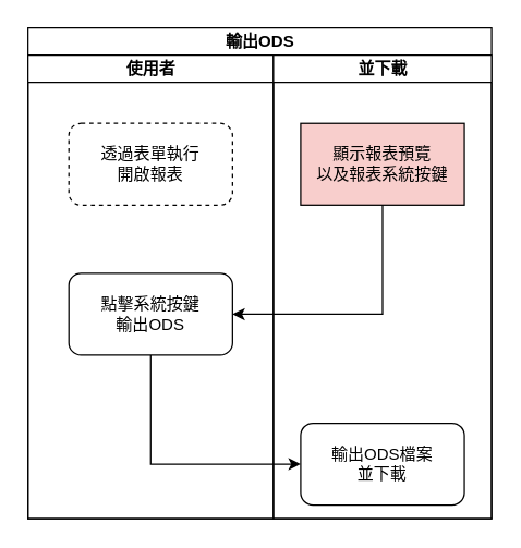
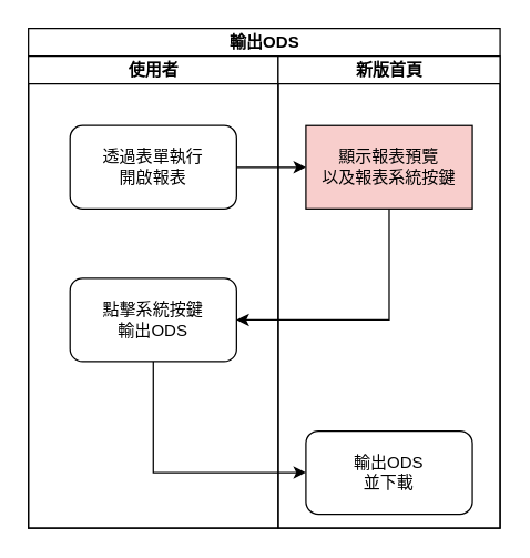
  <mxCell id="0" />
  <mxCell id="1" parent="0" />
  <mxCell id="2" value="輸出ODS" style="swimlane;html=1;childLayout=stackLayout;resizeParent=1;resizeParentMax=0;startSize=20;" vertex="1" parent="1"><mxGeometry x="20" y="20" width="340" height="360" as="geometry" /></mxCell>
  <mxCell id="3" value="使用者" style="swimlane;html=1;startSize=20;" vertex="1" parent="2"><mxGeometry y="20" width="180" height="340" as="geometry" /></mxCell>
- <mxCell id="4" value="透過表單執行&lt;br&gt;開啟報表" style="rounded=1;whiteSpace=wrap;html=1;dashed=1;" vertex="1" parent="3"><mxGeometry x="30" y="50" width="120" height="60" as="geometry" /></mxCell>
+ <mxCell id="4" value="透過表單執行&lt;br&gt;開啟報表" style="rounded=1;whiteSpace=wrap;html=1;" vertex="1" parent="3"><mxGeometry x="30" y="50" width="120" height="60" as="geometry" /></mxCell>
  <mxCell id="5" value="點擊系統按鍵&lt;br&gt;輸出ODS" style="whiteSpace=wrap;html=1;rounded=1;" vertex="1" parent="3"><mxGeometry x="30" y="160" width="120" height="60" as="geometry" /></mxCell>
- <mxCell id="6" value="並下載" style="swimlane;html=1;startSize=20;" vertex="1" parent="2"><mxGeometry x="180" y="20" width="160" height="340" as="geometry" /></mxCell>
+ <mxCell id="6" value="新版首頁" style="swimlane;html=1;startSize=20;" vertex="1" parent="2"><mxGeometry x="180" y="20" width="160" height="340" as="geometry" /></mxCell>
  <mxCell id="7" value="顯示報表預覽&lt;br&gt;以及報表系統按鍵" style="rounded=0;whiteSpace=wrap;html=1;fillColor=#f8cecc;" vertex="1" parent="6"><mxGeometry x="20" y="50" width="120" height="60" as="geometry" /></mxCell>
- <mxCell id="8" value="輸出ODS檔案&lt;br&gt;並下載" style="rounded=1;whiteSpace=wrap;html=1;" vertex="1" parent="6"><mxGeometry x="20" y="270" width="120" height="60" as="geometry" /></mxCell>
+ <mxCell id="8" value="輸出ODS&lt;br&gt;並下載" style="rounded=1;whiteSpace=wrap;html=1;" vertex="1" parent="6"><mxGeometry x="20" y="270" width="120" height="60" as="geometry" /></mxCell>
+ <mxCell id="9" style="edgeStyle=orthogonalEdgeStyle;rounded=0;orthogonalLoop=1;jettySize=auto;html=1;" edge="1" parent="2" source="4" target="7"><mxGeometry relative="1" as="geometry" /></mxCell>
  <mxCell id="10" value="" style="edgeStyle=orthogonalEdgeStyle;rounded=0;orthogonalLoop=1;jettySize=auto;html=1;exitX=0.5;exitY=1;exitDx=0;exitDy=0;entryX=1;entryY=0.5;entryDx=0;entryDy=0;" edge="1" parent="2" source="7" target="5"><mxGeometry relative="1" as="geometry" /></mxCell>
  <mxCell id="11" style="edgeStyle=orthogonalEdgeStyle;rounded=0;orthogonalLoop=1;jettySize=auto;html=1;entryX=0;entryY=0.5;entryDx=0;entryDy=0;exitX=0.5;exitY=1;exitDx=0;exitDy=0;" edge="1" parent="2" source="5" target="8"><mxGeometry relative="1" as="geometry" /></mxCell>
